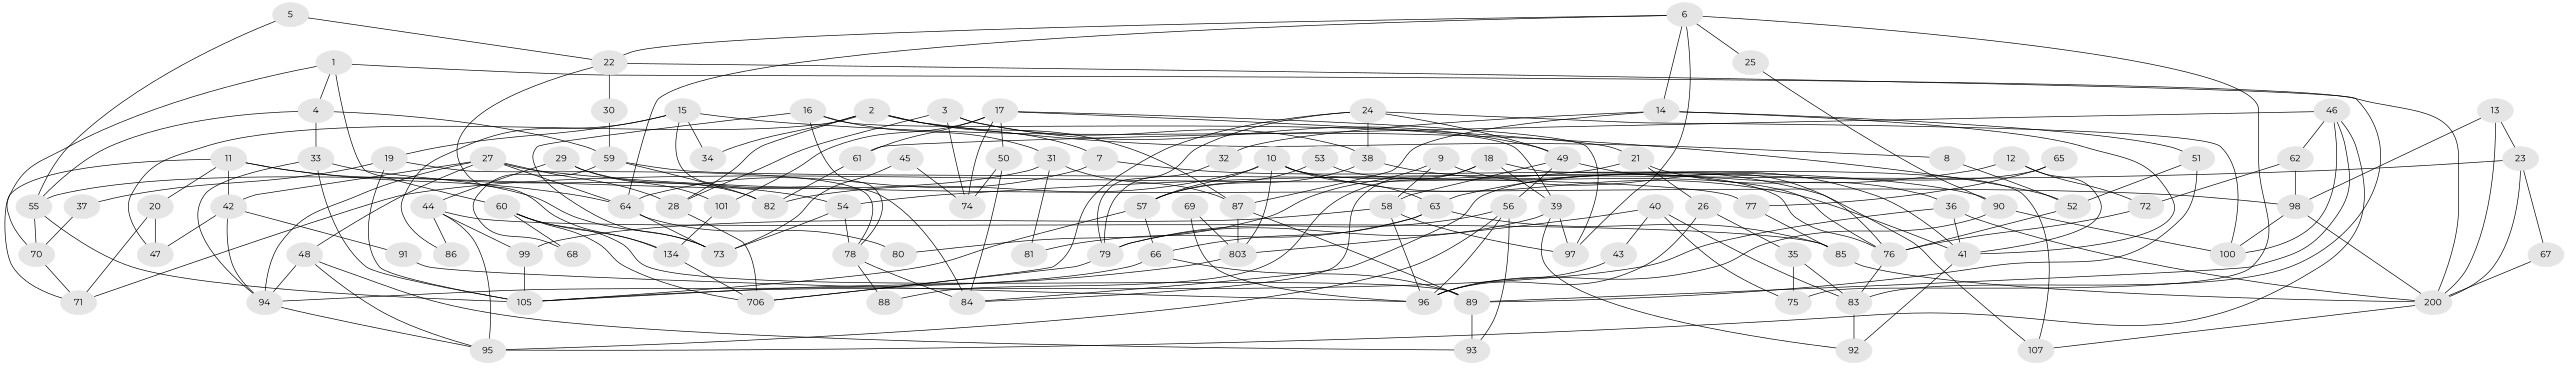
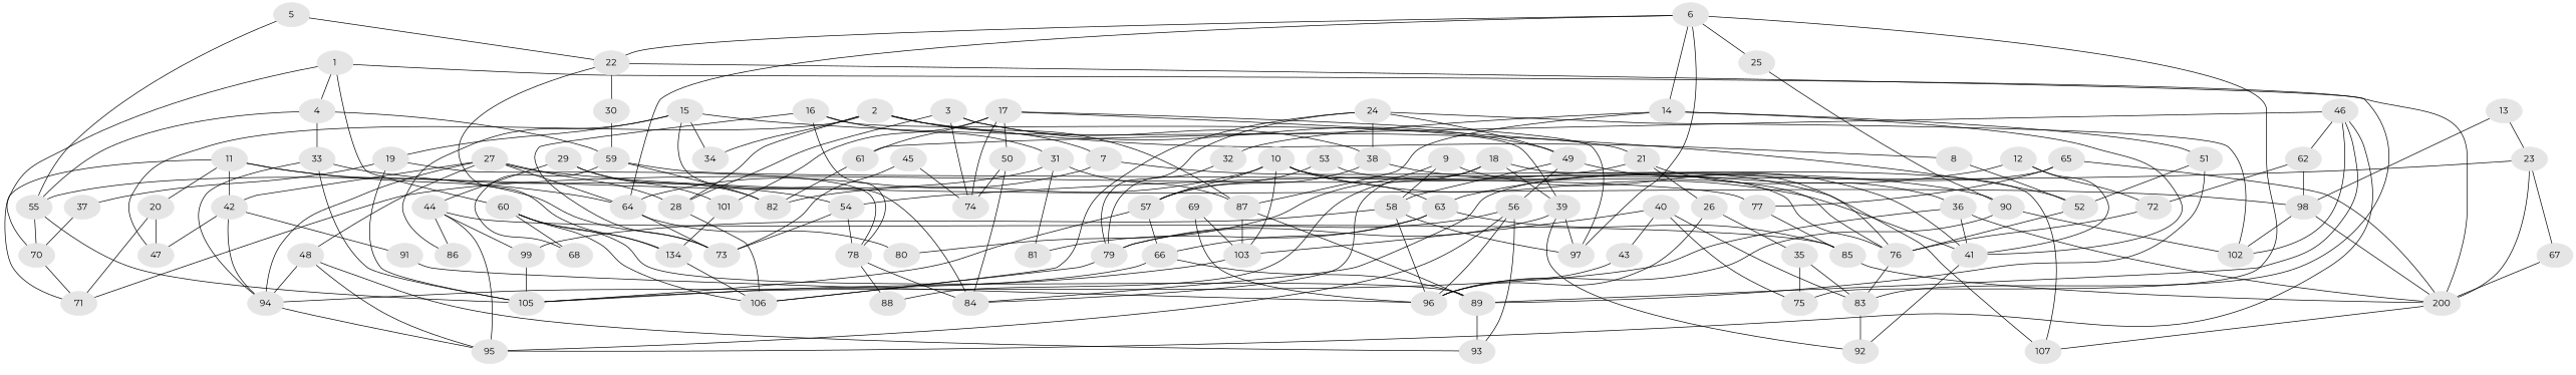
  graph {
    fontname=Montserrat
    node [color=gray90 fontname=Montserrat style=filled]
    edge [fontname=Montserrat]
    1
    4
    60
    70
    n5 [label=200]
    33
    55
    59
    n9 [label=134]
-   106 [label=706]
+   106
    89
    68
    71
    107
    2
    7
    8
    28
    34
    47
    87
    64
    90
    52
-   103 [label=803]
+   103
    3
    38
    49
    74
    57
    58
    76
    56
    105
    54
    94
    82
    77
    5
    22
    30
    83
    6
    14
    25
    75
    97
    41
    32
    51
    80
    73
-   102 [label=100]
+   102
    96
    9
    92
    99
    10
    63
    66
    81
    85
    11
    20
    42
    91
    12
    72
    13
    23
    98
    67
    79
    15
    19
    84
    86
    78
    37
    16
    31
    39
    88
    17
    21
    50
    61
    101
    26
    36
    18
    35
    24
    27
    48
    95
    93
    29
    44
    40
    43
    45
    46
    62
    53
    65
    69
    1 -- 4
    1 -- 60
    1 -- 70
    1 -- n5
    4 -- 33
    4 -- 55
    4 -- 59
    60 -- n9
    60 -- 106
    60 -- 89
    60 -- 68
    70 -- 71
    n5 -- 107
    33 -- 105
    33 -- 54
    33 -- 94
    55 -- 70
    55 -- 105
    59 -- 68
    59 -- 82
    59 -- 77
    n9 -- 106
    89 -- 93
    2 -- 7
    2 -- 8
    2 -- 28
    2 -- 34
    2 -- 47
    2 -- 87
    7 -- 64
    7 -- 90
    8 -- 52
    28 -- 106
    87 -- 89
    87 -- 103
    64 -- 80
    64 -- 73
    90 -- 102
    90 -- 96
    52 -- 76
    103 -- 105
    3 -- 28
    3 -- 38
    3 -- 49
    3 -- 74
    38 -- 107
    38 -- 57
    49 -- 58
    49 -- 76
    49 -- 56
    57 -- 105
    57 -- 66
    58 -- 97
    58 -- 96
    58 -- 99
    76 -- 83
    56 -- 96
    56 -- 79
    56 -- 95
    56 -- 93
    54 -- 73
    54 -- 78
    94 -- 95
    77 -- 85
    5 -- 55
    5 -- 22
    22 -- n9
    22 -- 30
    22 -- 83
    30 -- 59
    83 -- 92
    6 -- 64
    6 -- 22
    6 -- 14
    6 -- 25
    6 -- 75
    6 -- 97
    14 -- 87
    14 -- 41
    14 -- 32
    14 -- 51
    25 -- 90
    41 -- 92
    32 -- 79
    51 -- 89
    51 -- 52
    9 -- 58
    9 -- 41
    9 -- 80
    99 -- 105
    10 -- 103
    10 -- 57
    10 -- 76
    10 -- 82
    10 -- 41
    10 -- 63
    63 -- 66
    63 -- 81
    63 -- 85
    66 -- 89
    66 -- 94
    85 -- n5
    11 -- 71
    11 -- 64
    11 -- 73
    11 -- 20
    11 -- 42
    20 -- 71
    20 -- 47
    42 -- 47
    42 -- 94
    42 -- 91
    91 -- 96
    12 -- 41
    12 -- 63
    12 -- 72
    72 -- 76
    13 -- 23
    13 -- 98
    23 -- n5
    23 -- 54
    23 -- 67
    98 -- n5
    98 -- 102
    67 -- n5
    79 -- 106
    15 -- 34
    15 -- 52
    15 -- 19
    15 -- 84
    15 -- 86
    19 -- 105
    19 -- 78
    19 -- 37
    78 -- 84
    78 -- 88
    37 -- 70
    16 -- 73
    16 -- 78
    16 -- 31
    16 -- 39
    31 -- 55
    31 -- 87
    31 -- 81
    39 -- 97
    39 -- 92
    39 -- 79
    17 -- 74
    17 -- 97
    17 -- 21
    17 -- 50
    17 -- 61
    17 -- 101
    21 -- 71
    21 -- 26
    21 -- 36
    50 -- 74
    50 -- 84
    61 -- 82
    101 -- n9
    26 -- 96
    26 -- 35
    36 -- n5
    36 -- 105
    36 -- 41
    18 -- 107
    18 -- 84
    18 -- 39
    18 -- 88
    35 -- 83
    35 -- 75
    24 -- 106
    24 -- 38
    24 -- 49
    24 -- 102
    24 -- 79
    27 -- 28
    27 -- 64
    27 -- 94
    27 -- 42
    27 -- 98
    27 -- 48
    48 -- 94
    48 -- 95
    48 -- 93
    29 -- 82
    29 -- 101
    29 -- 44
    44 -- 99
    44 -- 85
    44 -- 86
    44 -- 95
    40 -- 103
    40 -- 83
    40 -- 75
    40 -- 43
    43 -- 96
    45 -- 74
    45 -- 73
    46 -- 89
    46 -- 102
    46 -- 61
    46 -- 95
    46 -- 62
    62 -- 72
    62 -- 98
    53 -- 57
    53 -- 76
-   13 -- n5
+   65 -- n5
    65 -- 77
    65 -- 84
    69 -- 103
    69 -- 96
  }
